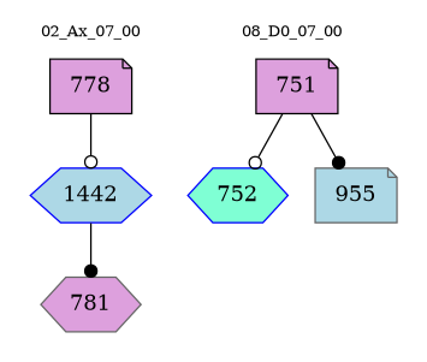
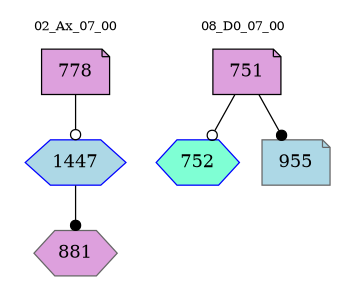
  digraph {
    node [color=black fillcolor=plum shape=note style=filled]
    edge [arrowhead=odot color=black]
    n1 [label=778]
-   n2 [color=gray40 label=781 shape=hexagon]
-   n3 [color=blue fillcolor=lightblue label=1442 shape=hexagon]
+   n2 [color=gray40 label=881 shape=hexagon]
+   n3 [color=blue fillcolor=lightblue label=1447 shape=hexagon]
    n4 [label=751]
    n5 [color=blue fillcolor=aquamarine label=752 shape=hexagon]
    n6 [color=gray40 fillcolor=lightblue label=955]
    subgraph cluster_1 {
      color=white
      fontsize=10
      label="02_Ax_07_00"
      n1
      n2
      n3
    }
    subgraph cluster_2 {
      color=white
      fontsize=10
      label="08_D0_07_00"
      n4
      n5
      n6
    }
    n1 -> n3
    n3 -> n2 [arrowhead=dot]
    n4 -> n5
    n4 -> n6 [arrowhead=dot]
  }
